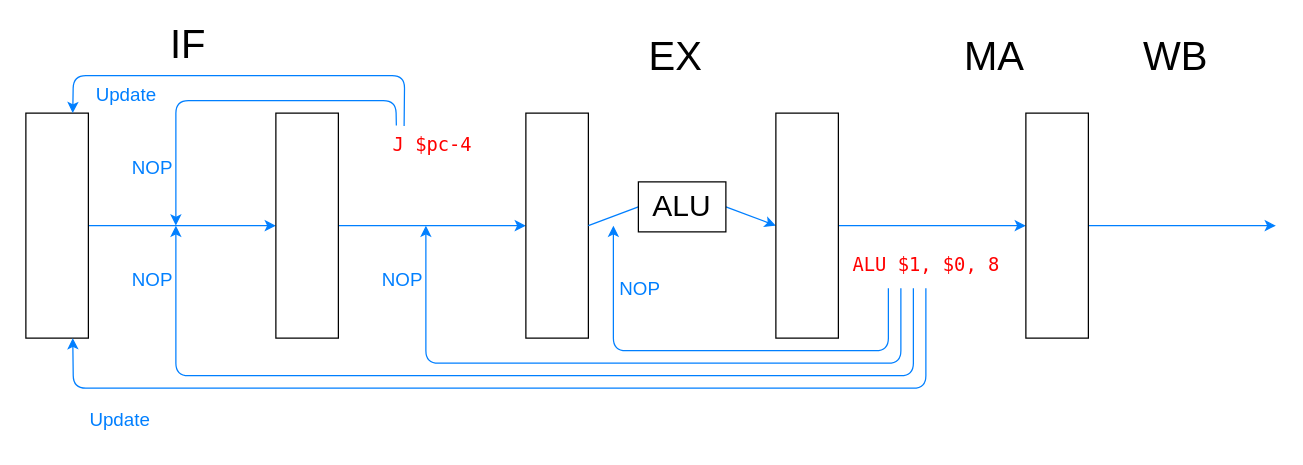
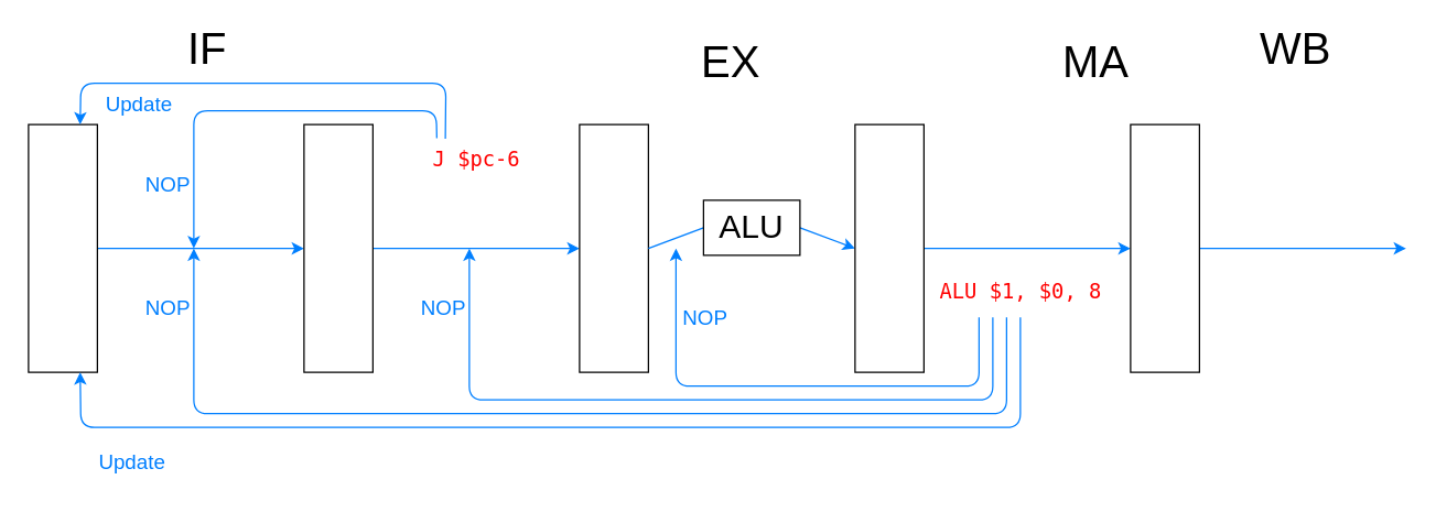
  <mxCell id="0" />
  <mxCell id="1" parent="0" />
  <mxCell id="2" style="edgeStyle=none;html=1;exitX=1;exitY=0.5;exitDx=0;exitDy=0;entryX=0;entryY=0.5;entryDx=0;entryDy=0;strokeColor=#007FFF;fontSize=18;fontColor=#000000;" edge="1" parent="1" source="3" target="5"><mxGeometry relative="1" as="geometry" /></mxCell>
  <mxCell id="3" value="" style="rounded=0;whiteSpace=wrap;html=1;fontColor=#000000;" vertex="1" parent="1"><mxGeometry x="20" y="90" width="50" height="180" as="geometry" /></mxCell>
  <mxCell id="4" style="edgeStyle=none;html=1;exitX=1;exitY=0.5;exitDx=0;exitDy=0;entryX=0;entryY=0.5;entryDx=0;entryDy=0;strokeColor=#007FFF;fontSize=18;fontColor=#000000;" edge="1" parent="1" source="5" target="7"><mxGeometry relative="1" as="geometry" /></mxCell>
  <mxCell id="5" value="" style="rounded=0;whiteSpace=wrap;html=1;fontColor=#000000;" vertex="1" parent="1"><mxGeometry x="220" y="90" width="50" height="180" as="geometry" /></mxCell>
  <mxCell id="6" style="edgeStyle=none;html=1;exitX=1;exitY=0.5;exitDx=0;exitDy=0;entryX=0;entryY=0.5;entryDx=0;entryDy=0;strokeColor=#007FFF;fontSize=18;fontColor=#000000;startArrow=none;" edge="1" parent="1" source="17" target="9"><mxGeometry relative="1" as="geometry" /></mxCell>
  <mxCell id="7" value="" style="rounded=0;whiteSpace=wrap;html=1;fontColor=#000000;" vertex="1" parent="1"><mxGeometry x="420" y="90" width="50" height="180" as="geometry" /></mxCell>
  <mxCell id="8" style="edgeStyle=none;html=1;exitX=1;exitY=0.5;exitDx=0;exitDy=0;entryX=0;entryY=0.5;entryDx=0;entryDy=0;strokeColor=#007FFF;fontSize=18;fontColor=#000000;" edge="1" parent="1" source="9" target="11"><mxGeometry relative="1" as="geometry" /></mxCell>
  <mxCell id="9" value="" style="rounded=0;whiteSpace=wrap;html=1;fontColor=#000000;" vertex="1" parent="1"><mxGeometry x="620" y="90" width="50" height="180" as="geometry" /></mxCell>
  <mxCell id="10" style="edgeStyle=none;html=1;exitX=1;exitY=0.5;exitDx=0;exitDy=0;entryX=0;entryY=0.5;entryDx=0;entryDy=0;strokeColor=#007FFF;fontSize=18;fontColor=#000000;" edge="1" parent="1" source="11"><mxGeometry relative="1" as="geometry"><mxPoint x="1020" y="180" as="targetPoint" /></mxGeometry></mxCell>
  <mxCell id="11" value="" style="rounded=0;whiteSpace=wrap;html=1;fontColor=#000000;" vertex="1" parent="1"><mxGeometry x="820" y="90" width="50" height="180" as="geometry" /></mxCell>
  <mxCell id="12" value="&lt;font style=&quot;font-size: 32px;&quot;&gt;IF&lt;/font&gt;" style="text;html=1;strokeColor=none;fillColor=none;align=center;verticalAlign=middle;whiteSpace=wrap;rounded=0;fontSize=32;fontColor=#000000;" vertex="1" parent="1"><mxGeometry x="120" y="20" width="60" height="30" as="geometry" /></mxCell>
- <mxCell id="13" value="&lt;font style=&quot;font-size: 32px;&quot;&gt;EX&lt;/font&gt;" style="text;html=1;strokeColor=none;fillColor=none;align=center;verticalAlign=middle;whiteSpace=wrap;rounded=0;fontSize=32;fontColor=#000000;" vertex="1" parent="1"><mxGeometry x="510" y="30" width="60" height="30" as="geometry" /></mxCell>
+ <mxCell id="13" value="&lt;font style=&quot;font-size: 32px;&quot;&gt;EX&lt;/font&gt;" style="text;html=1;strokeColor=none;fillColor=none;align=center;verticalAlign=middle;whiteSpace=wrap;rounded=0;fontSize=32;fontColor=#000000;" vertex="1" parent="1"><mxGeometry x="500" y="30" width="60" height="30" as="geometry" /></mxCell>
  <mxCell id="14" value="&lt;font style=&quot;font-size: 32px;&quot;&gt;MA&lt;/font&gt;" style="text;html=1;strokeColor=none;fillColor=none;align=center;verticalAlign=middle;whiteSpace=wrap;rounded=0;fontSize=32;fontColor=#000000;" vertex="1" parent="1"><mxGeometry x="765" y="30" width="60" height="30" as="geometry" /></mxCell>
- <mxCell id="15" value="&lt;font style=&quot;font-size: 32px;&quot;&gt;WB&lt;/font&gt;" style="text;html=1;strokeColor=none;fillColor=none;align=center;verticalAlign=middle;whiteSpace=wrap;rounded=0;fontSize=32;fontColor=#000000;" vertex="1" parent="1"><mxGeometry x="910" y="30" width="60" height="30" as="geometry" /></mxCell>
+ <mxCell id="15" value="&lt;font style=&quot;font-size: 32px;&quot;&gt;WB&lt;/font&gt;" style="text;html=1;strokeColor=none;fillColor=none;align=center;verticalAlign=middle;whiteSpace=wrap;rounded=0;fontSize=32;fontColor=#000000;" vertex="1" parent="1"><mxGeometry x="910" y="20" width="60" height="30" as="geometry" /></mxCell>
  <mxCell id="16" value="" style="edgeStyle=none;html=1;exitX=1;exitY=0.5;exitDx=0;exitDy=0;entryX=0;entryY=0.5;entryDx=0;entryDy=0;strokeColor=#007FFF;fontSize=18;fontColor=#000000;endArrow=none;" edge="1" parent="1" source="7" target="17"><mxGeometry relative="1" as="geometry"><mxPoint x="470" y="180" as="sourcePoint" /><mxPoint x="620" y="180" as="targetPoint" /></mxGeometry></mxCell>
  <mxCell id="17" value="&lt;font style=&quot;font-size: 24px;&quot;&gt;ALU&lt;/font&gt;" style="rounded=0;whiteSpace=wrap;html=1;fontColor=#000000;" vertex="1" parent="1"><mxGeometry x="510" y="145" width="70" height="40" as="geometry" /></mxCell>
- <mxCell id="18" value="J $pc-4" style="text;html=1;align=center;verticalAlign=middle;resizable=0;points=[];autosize=1;strokeColor=none;fillColor=none;fontSize=15;fontColor=#FF0000;fontFamily=Monospace;" vertex="1" parent="1"><mxGeometry x="300" y="100" width="90" height="30" as="geometry" /></mxCell>
+ <mxCell id="18" value="J $pc-6" style="text;html=1;align=center;verticalAlign=middle;resizable=0;points=[];autosize=1;strokeColor=none;fillColor=none;fontSize=15;fontColor=#FF0000;fontFamily=Monospace;" vertex="1" parent="1"><mxGeometry x="300" y="100" width="90" height="30" as="geometry" /></mxCell>
  <mxCell id="19" value="" style="endArrow=classic;html=1;fontSize=15;fontColor=#FF0000;exitX=0.182;exitY=-0.004;exitDx=0;exitDy=0;exitPerimeter=0;strokeColor=#007FFF;" edge="1" parent="1" source="18"><mxGeometry width="50" height="50" relative="1" as="geometry"><mxPoint x="400" y="20" as="sourcePoint" /><mxPoint x="140" y="180" as="targetPoint" /><Array as="points"><mxPoint x="316" y="80" /><mxPoint x="140" y="80" /></Array></mxGeometry></mxCell>
  <mxCell id="20" value="NOP" style="text;html=1;align=center;verticalAlign=middle;resizable=0;points=[];autosize=1;strokeColor=none;fillColor=none;fontSize=15;fontColor=#007FFF;" vertex="1" parent="1"><mxGeometry x="91" y="118" width="60" height="30" as="geometry" /></mxCell>
  <mxCell id="21" value="" style="endArrow=classic;html=1;fontSize=15;fontColor=#FF0000;exitX=0.251;exitY=0.009;exitDx=0;exitDy=0;exitPerimeter=0;strokeColor=#007FFF;entryX=0.75;entryY=0;entryDx=0;entryDy=0;" edge="1" parent="1" source="18" target="3"><mxGeometry width="50" height="50" relative="1" as="geometry"><mxPoint x="316.38" y="99.88" as="sourcePoint" /><mxPoint x="200" y="180" as="targetPoint" /><Array as="points"><mxPoint x="323" y="60" /><mxPoint x="58" y="60" /></Array></mxGeometry></mxCell>
  <mxCell id="22" value="Update" style="text;html=1;align=center;verticalAlign=middle;resizable=0;points=[];autosize=1;strokeColor=none;fillColor=none;fontSize=15;fontColor=#007FFF;" vertex="1" parent="1"><mxGeometry x="65" y="60" width="70" height="30" as="geometry" /></mxCell>
  <mxCell id="23" value="ALU $1, $0, 8" style="text;html=1;align=center;verticalAlign=middle;resizable=0;points=[];autosize=1;strokeColor=none;fillColor=none;fontSize=15;fontColor=#FF0000;fontFamily=Monospace;" vertex="1" parent="1"><mxGeometry x="670" y="196" width="140" height="30" as="geometry" /></mxCell>
  <mxCell id="24" value="" style="endArrow=classic;html=1;fontSize=15;fontColor=#FF0000;strokeColor=#007FFF;entryX=0.75;entryY=1;entryDx=0;entryDy=0;" edge="1" parent="1" target="3"><mxGeometry width="50" height="50" relative="1" as="geometry"><mxPoint x="740" y="230" as="sourcePoint" /><mxPoint x="450" y="340" as="targetPoint" /><Array as="points"><mxPoint x="740" y="310" /><mxPoint x="58" y="310" /></Array></mxGeometry></mxCell>
  <mxCell id="25" value="Update" style="text;html=1;align=center;verticalAlign=middle;resizable=0;points=[];autosize=1;strokeColor=none;fillColor=none;fontSize=15;fontColor=#007FFF;" vertex="1" parent="1"><mxGeometry x="60" y="320" width="70" height="30" as="geometry" /></mxCell>
  <mxCell id="26" value="" style="endArrow=classic;html=1;fontSize=15;fontColor=#FF0000;strokeColor=#007FFF;" edge="1" parent="1"><mxGeometry width="50" height="50" relative="1" as="geometry"><mxPoint x="730" y="230" as="sourcePoint" /><mxPoint x="140" y="180" as="targetPoint" /><Array as="points"><mxPoint x="730" y="300" /><mxPoint x="140" y="300" /></Array></mxGeometry></mxCell>
  <mxCell id="27" value="" style="endArrow=classic;html=1;fontSize=15;fontColor=#FF0000;strokeColor=#007FFF;" edge="1" parent="1"><mxGeometry width="50" height="50" relative="1" as="geometry"><mxPoint x="720" y="230" as="sourcePoint" /><mxPoint x="340" y="180" as="targetPoint" /><Array as="points"><mxPoint x="720" y="290" /><mxPoint x="340" y="290" /></Array></mxGeometry></mxCell>
  <mxCell id="28" value="" style="endArrow=classic;html=1;fontSize=15;fontColor=#FF0000;strokeColor=#007FFF;" edge="1" parent="1"><mxGeometry width="50" height="50" relative="1" as="geometry"><mxPoint x="710" y="230" as="sourcePoint" /><mxPoint x="490" y="180" as="targetPoint" /><Array as="points"><mxPoint x="710" y="280" /><mxPoint x="490" y="280" /></Array></mxGeometry></mxCell>
  <mxCell id="29" value="NOP" style="text;html=1;align=center;verticalAlign=middle;resizable=0;points=[];autosize=1;strokeColor=none;fillColor=none;fontSize=15;fontColor=#007FFF;" vertex="1" parent="1"><mxGeometry x="91" y="208" width="60" height="30" as="geometry" /></mxCell>
  <mxCell id="30" value="NOP" style="text;html=1;align=center;verticalAlign=middle;resizable=0;points=[];autosize=1;strokeColor=none;fillColor=none;fontSize=15;fontColor=#007FFF;" vertex="1" parent="1"><mxGeometry x="291" y="208" width="60" height="30" as="geometry" /></mxCell>
  <mxCell id="31" value="NOP" style="text;html=1;align=center;verticalAlign=middle;resizable=0;points=[];autosize=1;strokeColor=none;fillColor=none;fontSize=15;fontColor=#007FFF;" vertex="1" parent="1"><mxGeometry x="481" y="215" width="60" height="30" as="geometry" /></mxCell>
